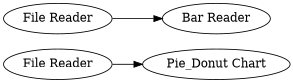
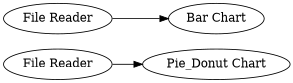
  digraph {
    rankdir=LR
    n1 [label="File Reader"]
    n2 [label="Pie_Donut Chart"]
    n3 [label="File Reader"]
-   n4 [label="Bar Reader"]
+   n4 [label="Bar Chart"]
    n1 -> n2
    n3 -> n4
  }
